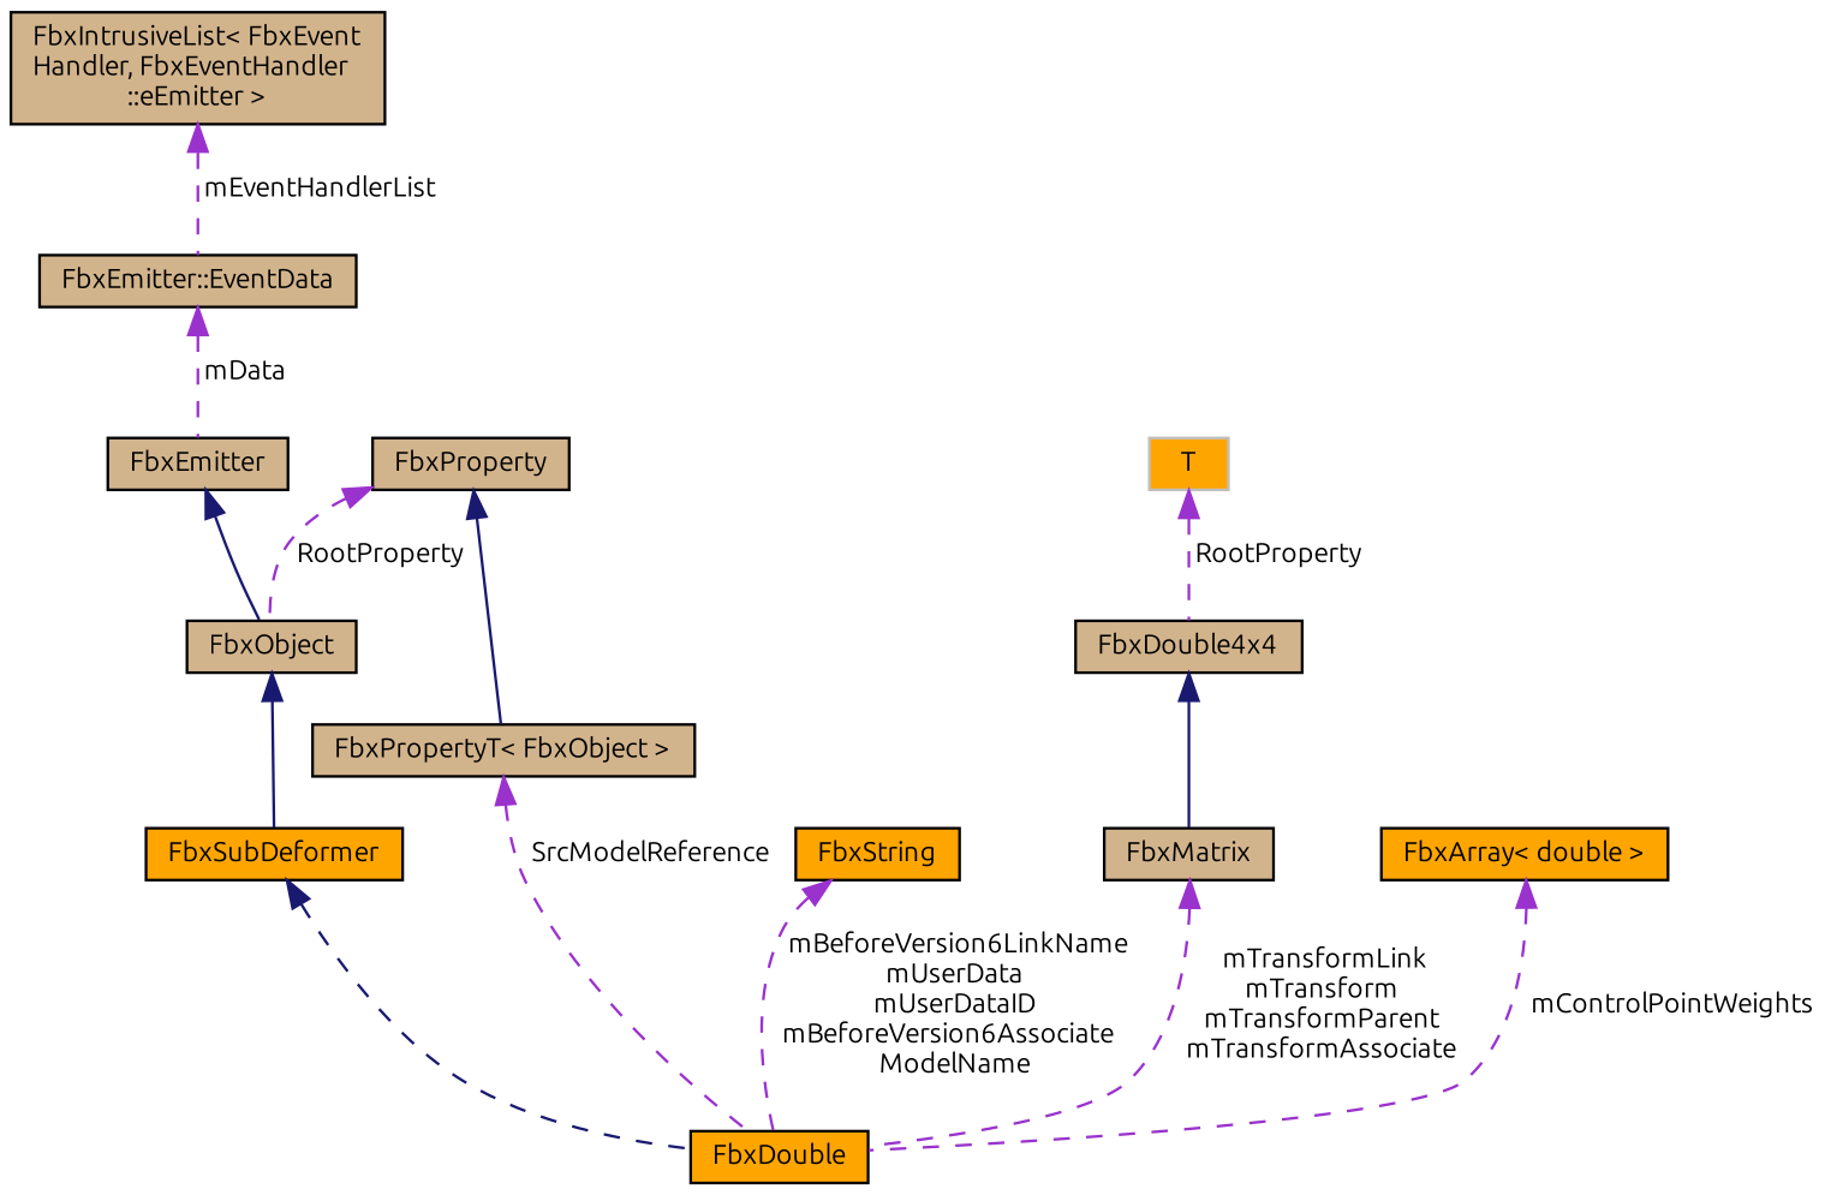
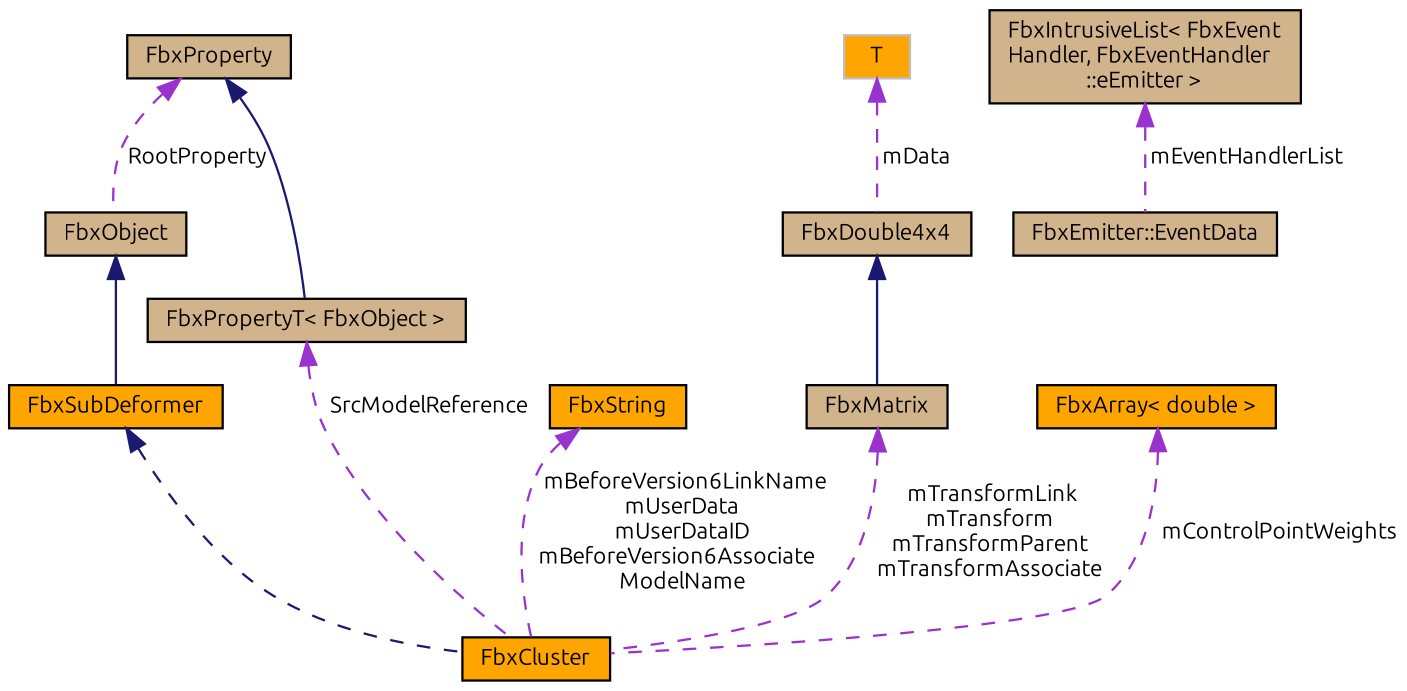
  digraph {
    fontname=Ubuntu
    rankdir=TB
    node [color=black fillcolor=tan fontname=Ubuntu fontsize=10 shape=record style=filled]
    edge [color=darkorchid3 dir=back fontname=Ubuntu fontsize=10 labelfontname=Helvetica labelfontsize=10 style=dashed]
-   n1 [fillcolor=orange fontcolor=black height=0.2 label=FbxDouble width=0.4]
+   n1 [fillcolor=orange fontcolor=black height=0.2 label=FbxCluster width=0.4]
    n2 [fillcolor=orange height=0.2 label=FbxSubDeformer width=0.4]
    n3 [height=0.2 label=FbxObject width=0.4]
-   n4 [height=0.2 label=FbxEmitter width=0.4]
    n5 [height=0.2 label="FbxEmitter::EventData" width=0.4]
    n6 [height=0.2 label="FbxIntrusiveList\< FbxEvent\lHandler, FbxEventHandler\l::eEmitter \>" width=0.4]
    n7 [height=0.2 label=FbxProperty width=0.4]
    n8 [height=0.2 label="FbxPropertyT\< FbxObject \>" width=0.4]
    n9 [fillcolor=orange height=0.2 label=FbxString width=0.4]
    n10 [height=0.2 label=FbxMatrix width=0.4]
    n11 [height=0.2 label=FbxDouble4x4 width=0.4]
    n12 [color=grey75 fillcolor=orange height=0.2 label=T width=0.4]
    n13 [fillcolor=orange height=0.2 label="FbxArray\< double \>" width=0.4]
    n2 -> n1 [color=midnightblue]
    n3 -> n2 [color=midnightblue style=solid]
-   n4 -> n3 [color=midnightblue style=solid]
-   n5 -> n4 [label=" mData"]
    n6 -> n5 [label=" mEventHandlerList"]
    n7 -> n3 [label=" RootProperty"]
    n7 -> n8 [color=midnightblue style=solid]
    n8 -> n1 [label=" SrcModelReference"]
    n9 -> n1 [label=" mBeforeVersion6LinkName\nmUserData\nmUserDataID\nmBeforeVersion6Associate\lModelName"]
    n10 -> n1 [label=" mTransformLink\nmTransform\nmTransformParent\nmTransformAssociate"]
    n11 -> n10 [color=midnightblue style=solid]
-   n12 -> n11 [label=" RootProperty"]
+   n12 -> n11 [label=" mData"]
    n13 -> n1 [label=" mControlPointWeights"]
  }
